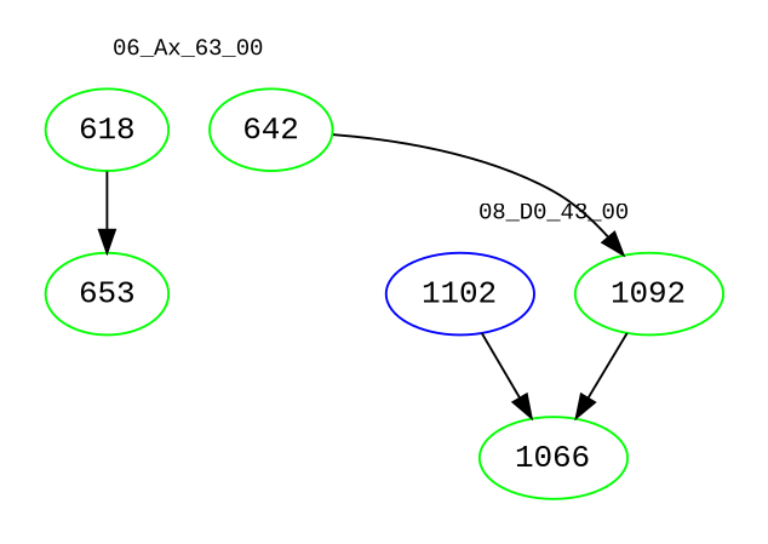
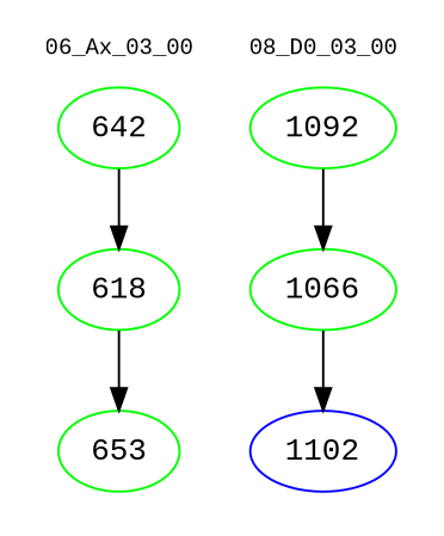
  digraph {
    fontname="Liberation Mono"
    node [color=green fontname="Liberation Mono"]
    edge [color=black fontname="Liberation Mono"]
    n1 [label=642]
    n2 [label=618]
    n3 [label=653]
    n4 [label=1092]
    n5 [label=1066]
    n6 [color=blue label=1102]
    subgraph cluster_1 {
      color=white
      fontsize=10
-     label="06_Ax_63_00"
+     label="06_Ax_03_00"
      n1
      n2
      n3
    }
    subgraph cluster_2 {
      color=white
      fontsize=10
-     label="08_D0_43_00"
+     label="08_D0_03_00"
      n4
      n5
      n6
    }
-   n1 -> n4
+   n1 -> n2
    n2 -> n3
    n4 -> n5
-   n6 -> n5
+   n5 -> n6
  }
